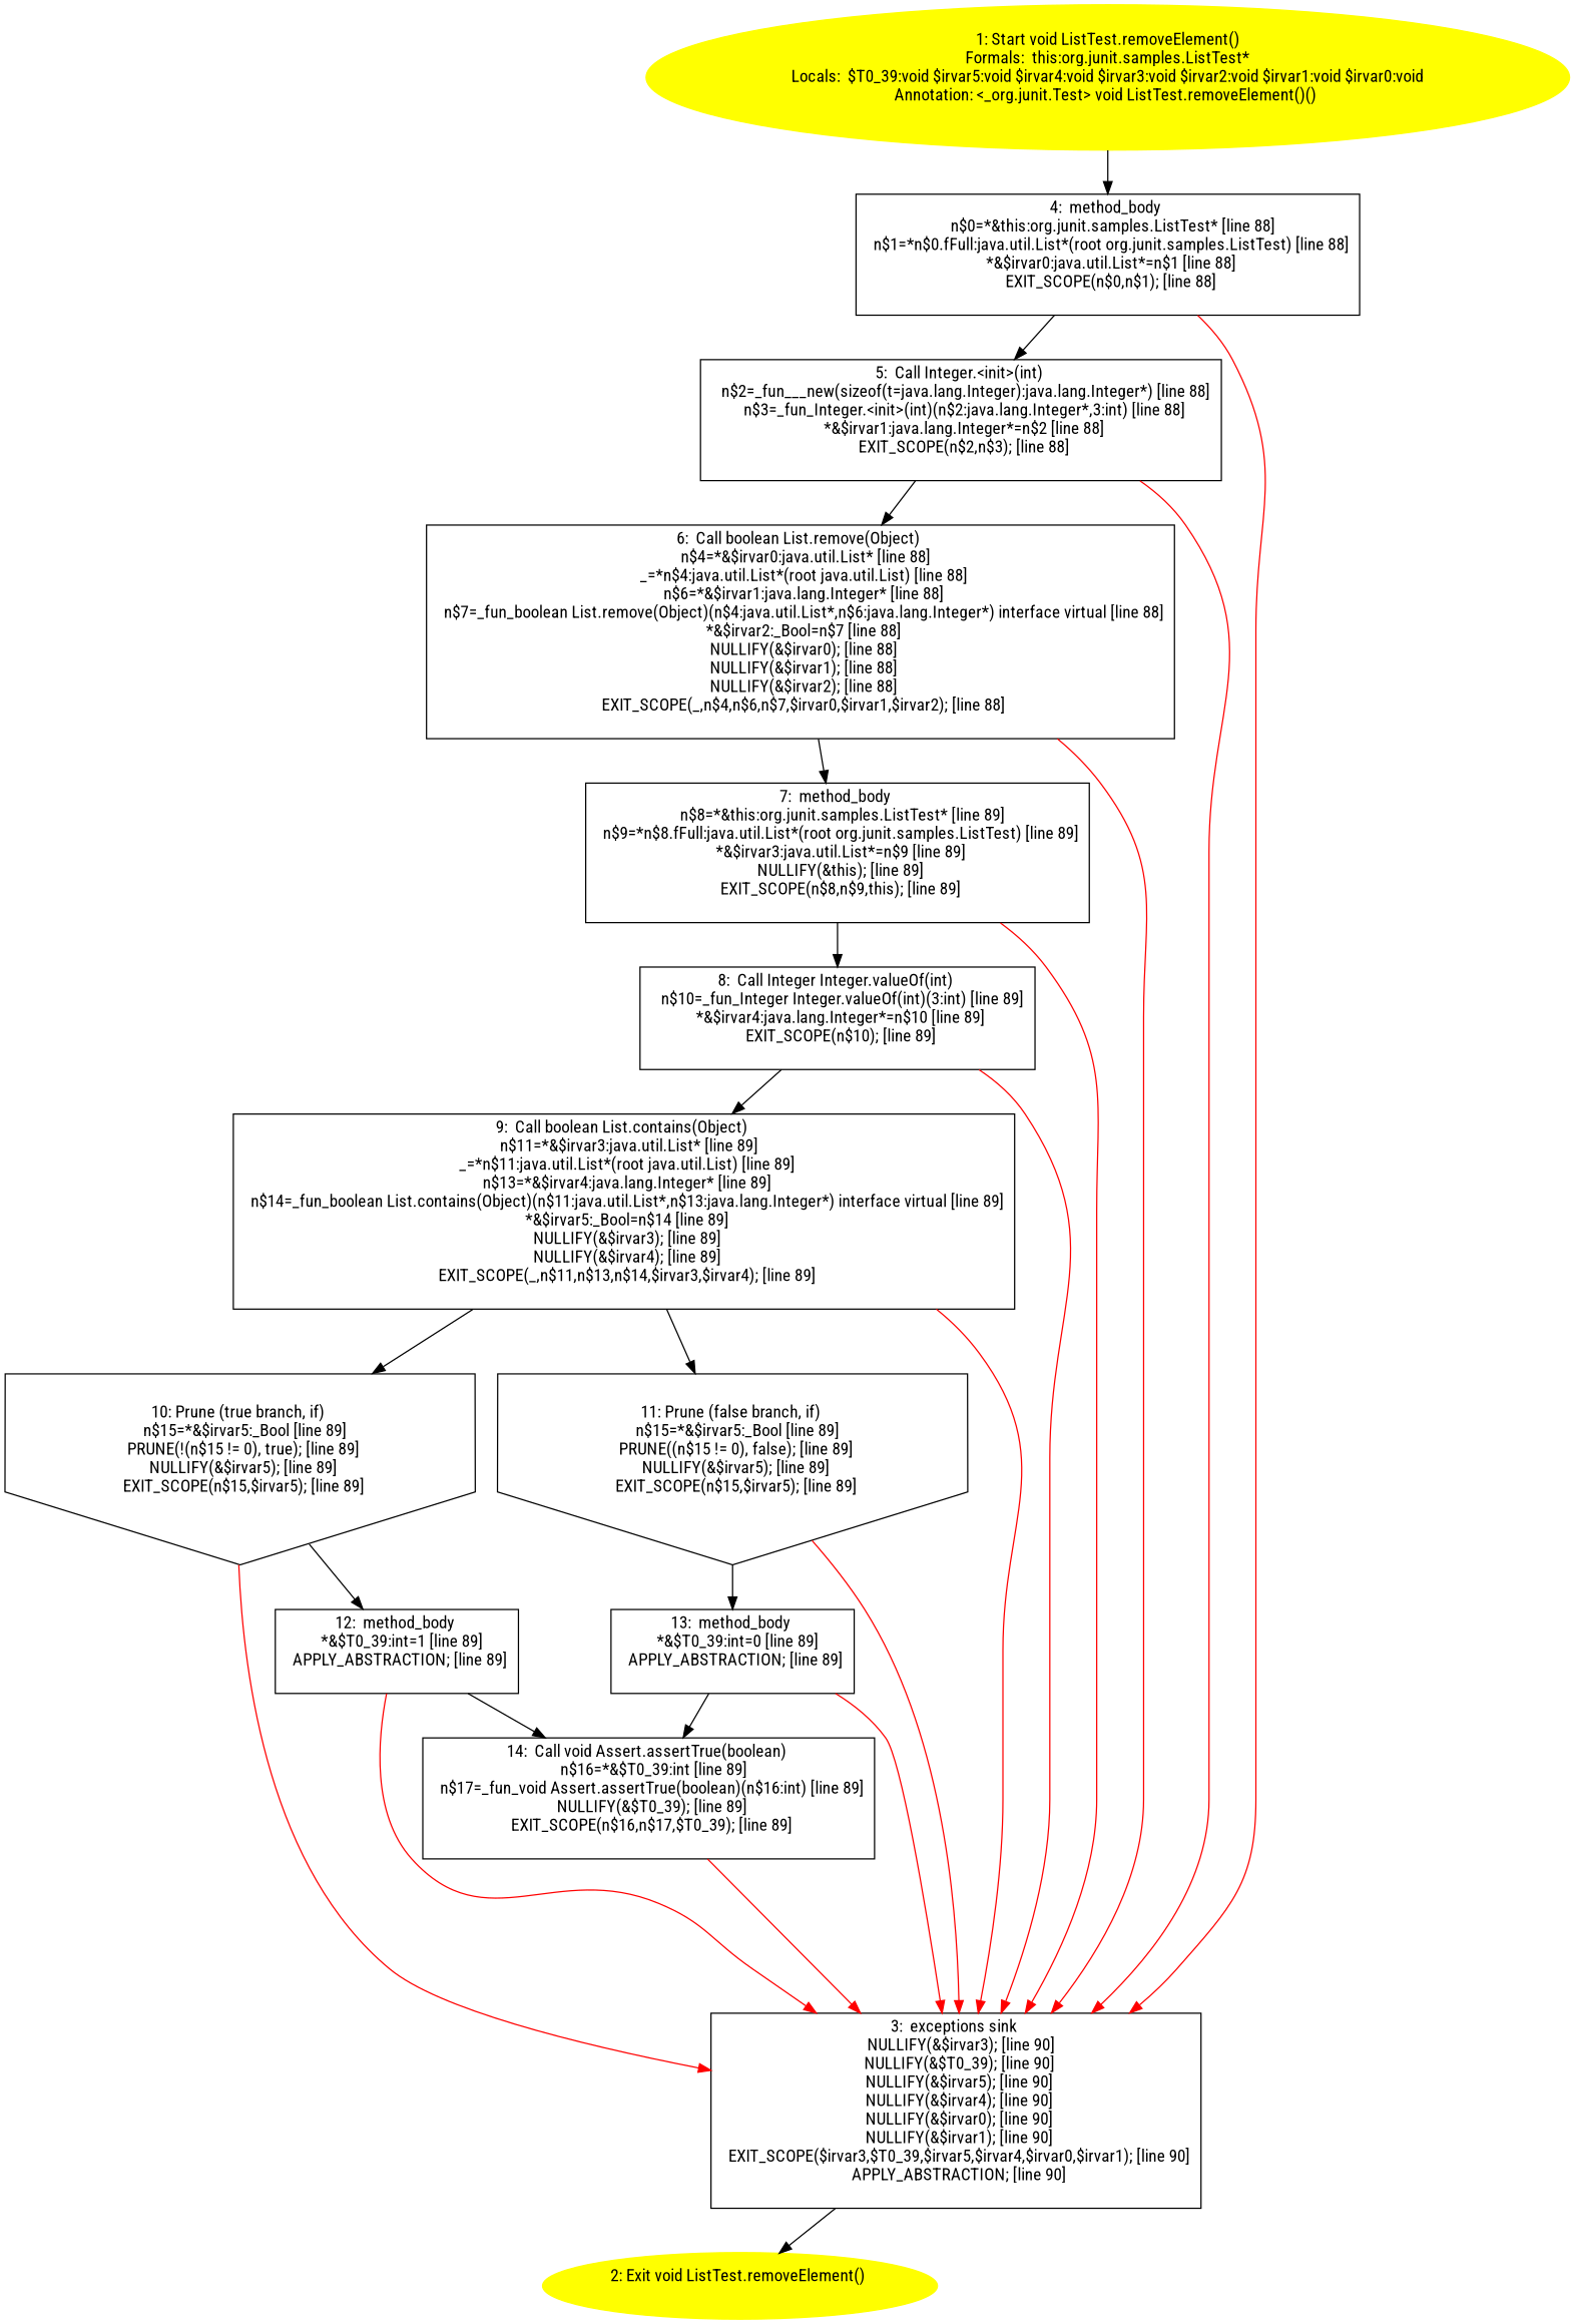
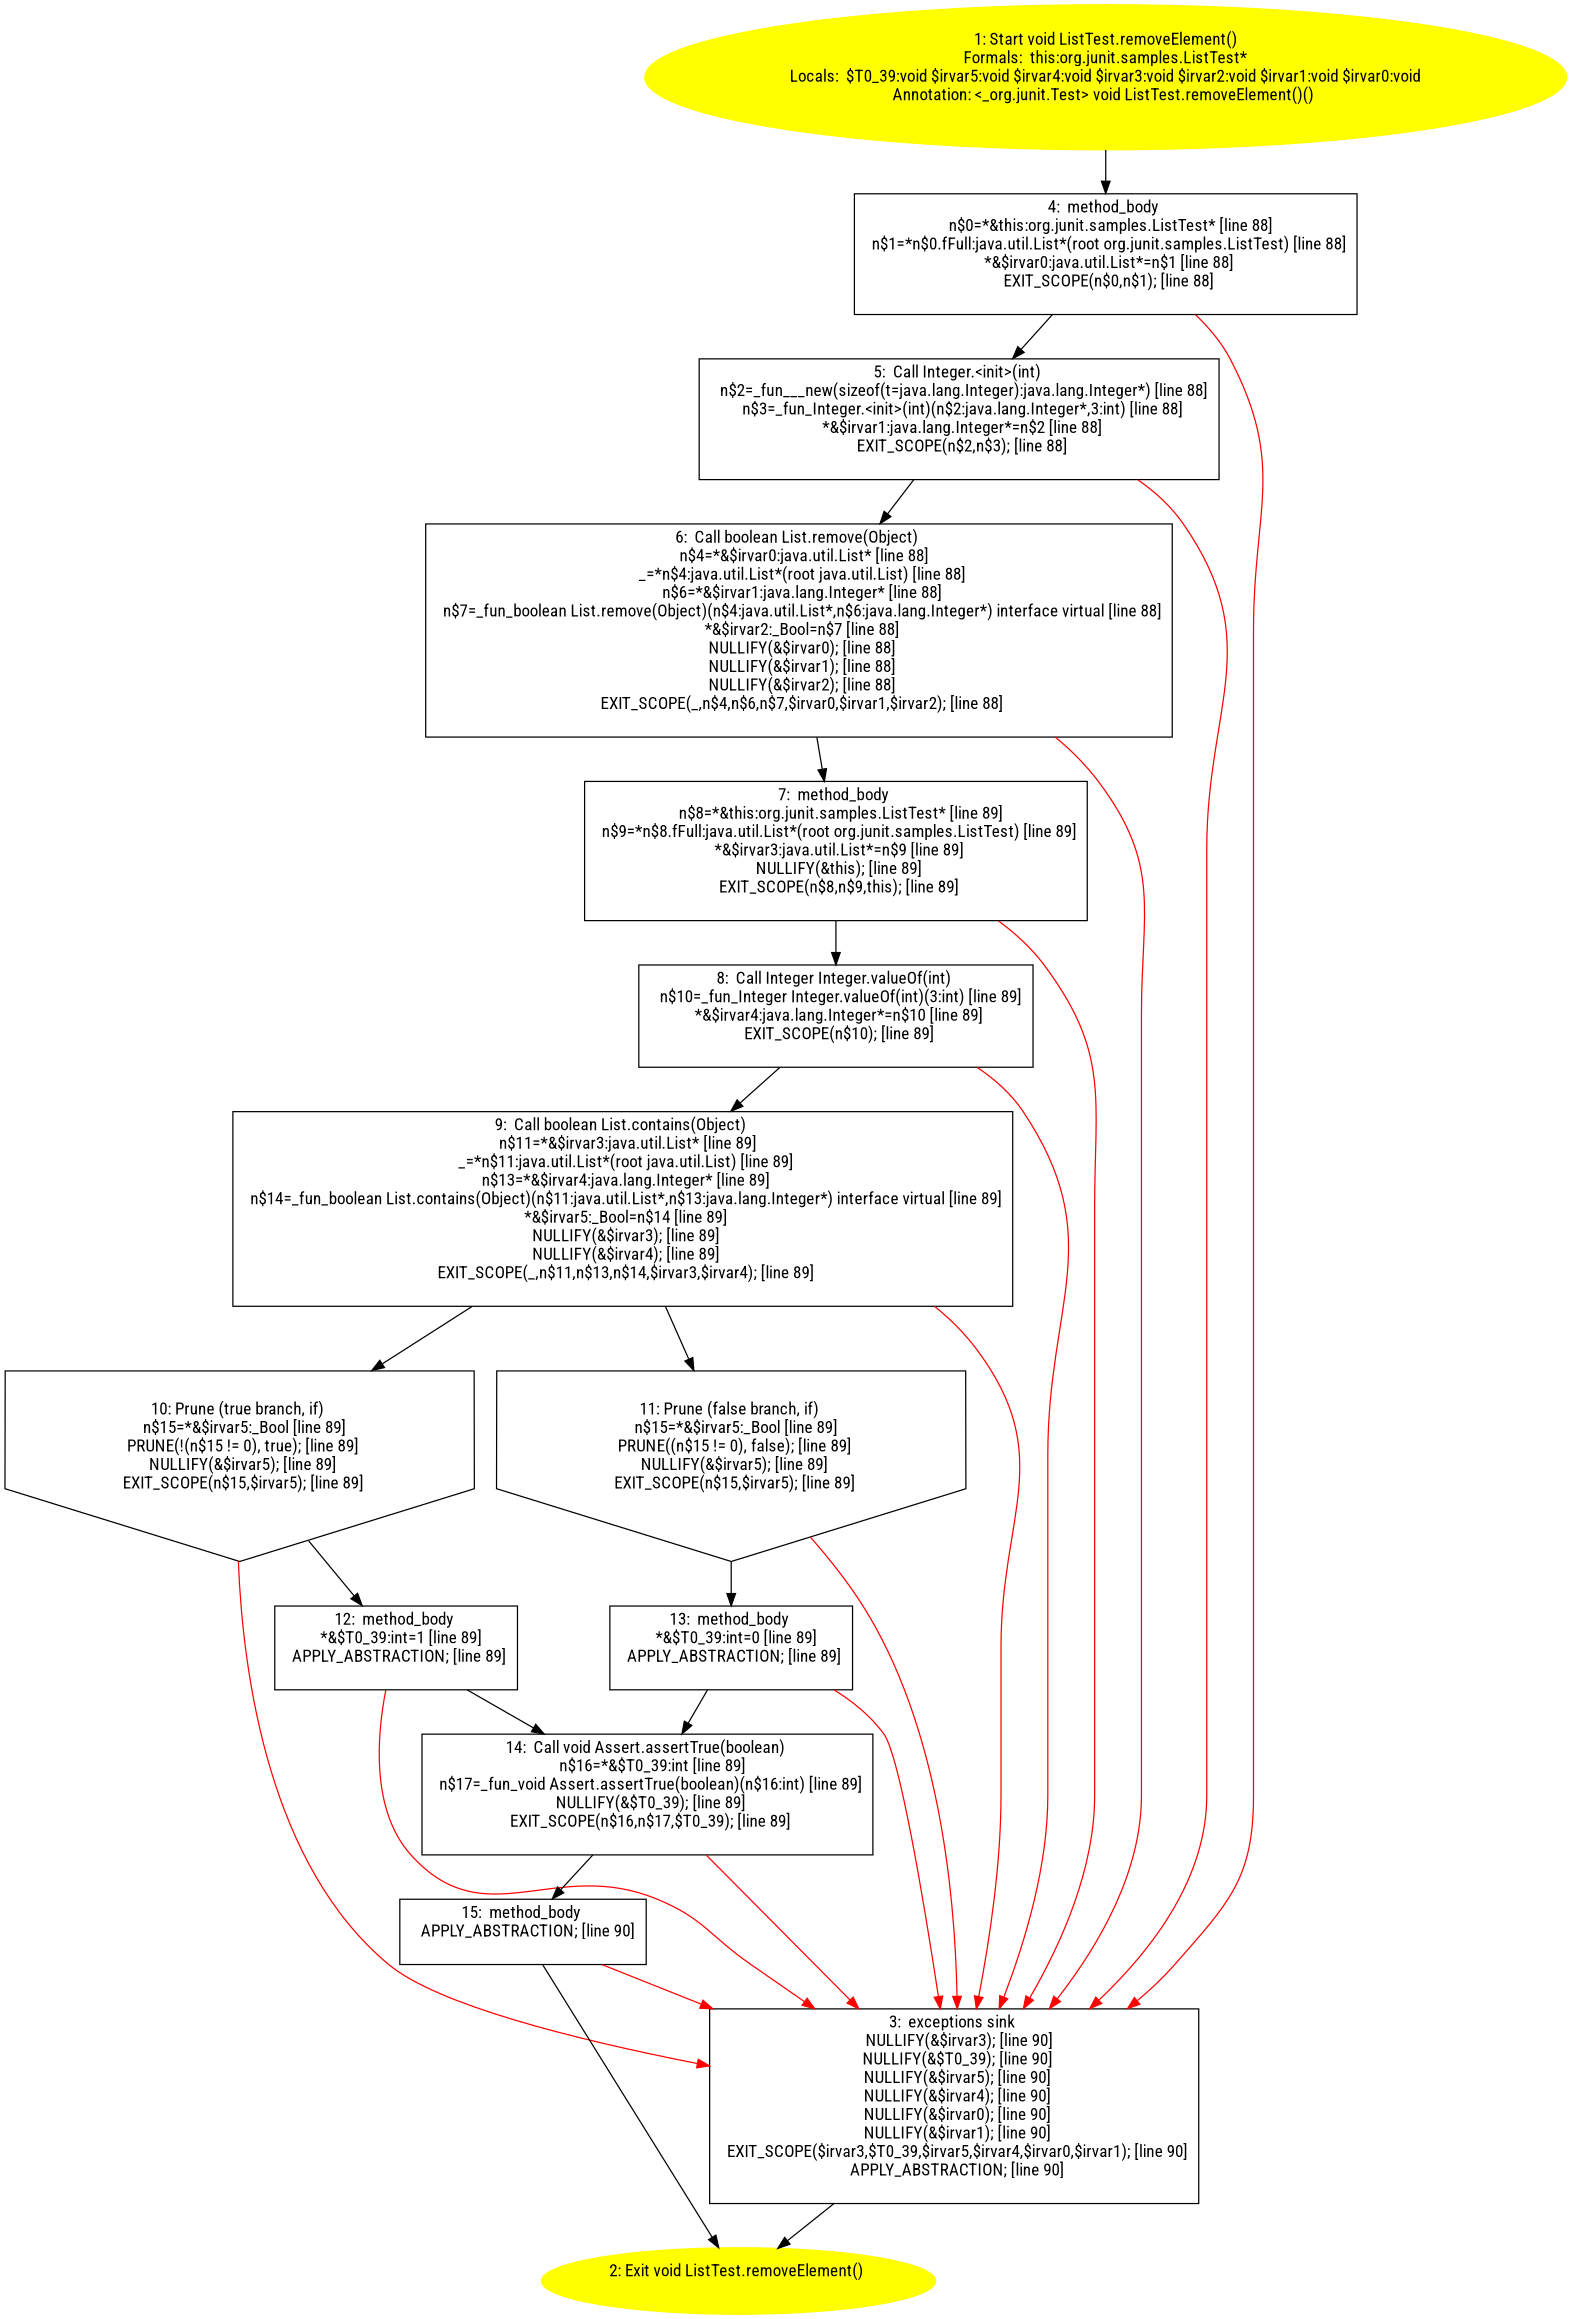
  digraph {
    fontname="Roboto Condensed"
    node [fontname="Roboto Condensed" shape=box]
    edge [fontname="Roboto Condensed"]
    n1 [color=yellow label="1: Start void ListTest.removeElement()\nFormals:  this:org.junit.samples.ListTest*\nLocals:  $T0_39:void $irvar5:void $irvar4:void $irvar3:void $irvar2:void $irvar1:void $irvar0:void\nAnnotation: <_org.junit.Test> void ListTest.removeElement()() \n  " style=filled shape=""]
    n2 [label="4:  method_body \n   n$0=*&this:org.junit.samples.ListTest* [line 88]\n  n$1=*n$0.fFull:java.util.List*(root org.junit.samples.ListTest) [line 88]\n  *&$irvar0:java.util.List*=n$1 [line 88]\n  EXIT_SCOPE(n$0,n$1); [line 88]\n "]
    n3 [label="3:  exceptions sink \n   NULLIFY(&$irvar3); [line 90]\n  NULLIFY(&$T0_39); [line 90]\n  NULLIFY(&$irvar5); [line 90]\n  NULLIFY(&$irvar4); [line 90]\n  NULLIFY(&$irvar0); [line 90]\n  NULLIFY(&$irvar1); [line 90]\n  EXIT_SCOPE($irvar3,$T0_39,$irvar5,$irvar4,$irvar0,$irvar1); [line 90]\n  APPLY_ABSTRACTION; [line 90]\n "]
    n4 [label="5:  Call Integer.<init>(int) \n   n$2=_fun___new(sizeof(t=java.lang.Integer):java.lang.Integer*) [line 88]\n  n$3=_fun_Integer.<init>(int)(n$2:java.lang.Integer*,3:int) [line 88]\n  *&$irvar1:java.lang.Integer*=n$2 [line 88]\n  EXIT_SCOPE(n$2,n$3); [line 88]\n "]
    n5 [color=yellow label="2: Exit void ListTest.removeElement() \n  " style=filled shape=""]
    n6 [label="6:  Call boolean List.remove(Object) \n   n$4=*&$irvar0:java.util.List* [line 88]\n  _=*n$4:java.util.List*(root java.util.List) [line 88]\n  n$6=*&$irvar1:java.lang.Integer* [line 88]\n  n$7=_fun_boolean List.remove(Object)(n$4:java.util.List*,n$6:java.lang.Integer*) interface virtual [line 88]\n  *&$irvar2:_Bool=n$7 [line 88]\n  NULLIFY(&$irvar0); [line 88]\n  NULLIFY(&$irvar1); [line 88]\n  NULLIFY(&$irvar2); [line 88]\n  EXIT_SCOPE(_,n$4,n$6,n$7,$irvar0,$irvar1,$irvar2); [line 88]\n "]
    n7 [label="7:  method_body \n   n$8=*&this:org.junit.samples.ListTest* [line 89]\n  n$9=*n$8.fFull:java.util.List*(root org.junit.samples.ListTest) [line 89]\n  *&$irvar3:java.util.List*=n$9 [line 89]\n  NULLIFY(&this); [line 89]\n  EXIT_SCOPE(n$8,n$9,this); [line 89]\n "]
    n8 [label="8:  Call Integer Integer.valueOf(int) \n   n$10=_fun_Integer Integer.valueOf(int)(3:int) [line 89]\n  *&$irvar4:java.lang.Integer*=n$10 [line 89]\n  EXIT_SCOPE(n$10); [line 89]\n "]
    n9 [label="9:  Call boolean List.contains(Object) \n   n$11=*&$irvar3:java.util.List* [line 89]\n  _=*n$11:java.util.List*(root java.util.List) [line 89]\n  n$13=*&$irvar4:java.lang.Integer* [line 89]\n  n$14=_fun_boolean List.contains(Object)(n$11:java.util.List*,n$13:java.lang.Integer*) interface virtual [line 89]\n  *&$irvar5:_Bool=n$14 [line 89]\n  NULLIFY(&$irvar3); [line 89]\n  NULLIFY(&$irvar4); [line 89]\n  EXIT_SCOPE(_,n$11,n$13,n$14,$irvar3,$irvar4); [line 89]\n "]
    n10 [label="10: Prune (true branch, if) \n   n$15=*&$irvar5:_Bool [line 89]\n  PRUNE(!(n$15 != 0), true); [line 89]\n  NULLIFY(&$irvar5); [line 89]\n  EXIT_SCOPE(n$15,$irvar5); [line 89]\n " shape=invhouse]
    n11 [label="11: Prune (false branch, if) \n   n$15=*&$irvar5:_Bool [line 89]\n  PRUNE((n$15 != 0), false); [line 89]\n  NULLIFY(&$irvar5); [line 89]\n  EXIT_SCOPE(n$15,$irvar5); [line 89]\n " shape=invhouse]
    n12 [label="12:  method_body \n   *&$T0_39:int=1 [line 89]\n  APPLY_ABSTRACTION; [line 89]\n "]
    n13 [label="13:  method_body \n   *&$T0_39:int=0 [line 89]\n  APPLY_ABSTRACTION; [line 89]\n "]
    n14 [label="14:  Call void Assert.assertTrue(boolean) \n   n$16=*&$T0_39:int [line 89]\n  n$17=_fun_void Assert.assertTrue(boolean)(n$16:int) [line 89]\n  NULLIFY(&$T0_39); [line 89]\n  EXIT_SCOPE(n$16,n$17,$T0_39); [line 89]\n "]
+   n15 [label="15:  method_body \n   APPLY_ABSTRACTION; [line 90]\n "]
    n1 -> n2
    n2 -> n3 [color=red]
    n2 -> n4
    n3 -> n5
    n4 -> n3 [color=red]
    n4 -> n6
    n6 -> n3 [color=red]
    n6 -> n7
    n7 -> n3 [color=red]
    n7 -> n8
    n8 -> n3 [color=red]
    n8 -> n9
    n9 -> n3 [color=red]
    n9 -> n10
    n9 -> n11
    n10 -> n3 [color=red]
    n10 -> n12
    n11 -> n3 [color=red]
    n11 -> n13
    n12 -> n3 [color=red]
    n12 -> n14
    n13 -> n3 [color=red]
    n13 -> n14
    n14 -> n3 [color=red]
+   n14 -> n15
+   n15 -> n3 [color=red]
+   n15 -> n5
  }
